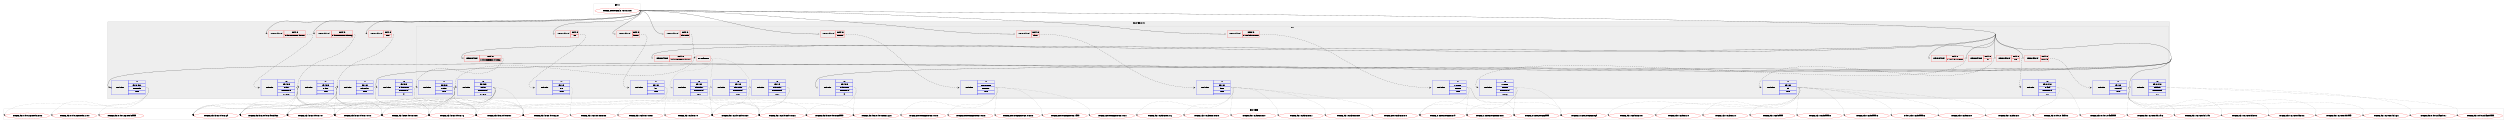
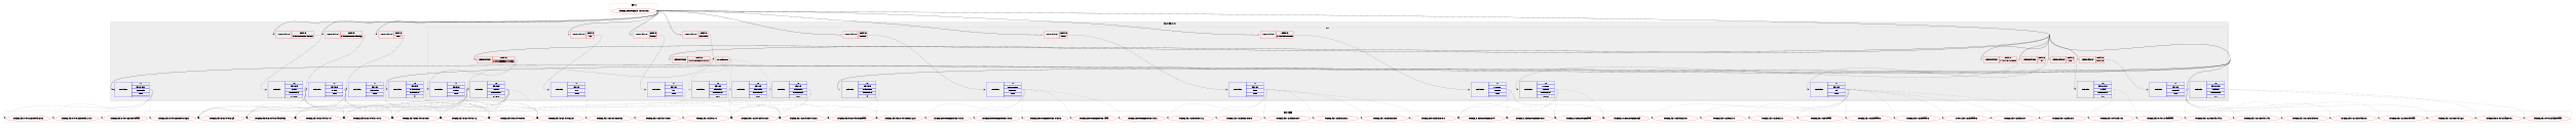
  digraph {
    compound=true
    concentrate=true
    fontname=Helvetica
    fontsize=10
    newrank=true
    rankdir=TB
    ranksep=1.5
    node [color=red fontname=Helvetica fontsize=10]
    edge [arrowhead=vee headport=w style=dotted tailport=e weight=100]
    n1 [label="portage://app-portage/layman-2.4.2-r1" width=4]
    n2 [color=blue label=<<TABLE BORDER="0" CELLBORDER="1" CELLSPACING="0" CELLPADDING="4" WIDTH="220"><TR><TD ROWSPAN="6" CELLPADDING="30">pack_dep</TD></TR><TR><TD WIDTH="110">no</TD></TR><TR><TD>dev-lang</TD></TR><TR><TD>python</TD></TR><TR><TD>greaterequal</TD></TR><TR><TD>2.7.5-r2</TD></TR></TABLE>> shape=none]
    n3 [label=<<TABLE BORDER="0" CELLBORDER="1" CELLSPACING="0" CELLPADDING="4"><TR><TD ROWSPAN="3" CELLPADDING="10">use_conditional</TD></TR><TR><TD>positive</TD></TR><TR><TD>python_targets_python2_7</TD></TR></TABLE>> shape=none]
    n4 [color=blue label=<<TABLE BORDER="0" CELLBORDER="1" CELLSPACING="0" CELLPADDING="4" WIDTH="220"><TR><TD ROWSPAN="6" CELLPADDING="30">pack_dep</TD></TR><TR><TD WIDTH="110">no</TD></TR><TR><TD>dev-lang</TD></TR><TR><TD>python</TD></TR><TR><TD>none</TD></TR><TR><TD></TD></TR></TABLE>> shape=none]
    n5 [label=<<TABLE BORDER="0" CELLBORDER="1" CELLSPACING="0" CELLPADDING="4"><TR><TD ROWSPAN="3" CELLPADDING="10">use_conditional</TD></TR><TR><TD>positive</TD></TR><TR><TD>python_targets_python3_6</TD></TR></TABLE>> shape=none]
    n6 [color=blue label=<<TABLE BORDER="0" CELLBORDER="1" CELLSPACING="0" CELLPADDING="4" WIDTH="220"><TR><TD ROWSPAN="6" CELLPADDING="30">pack_dep</TD></TR><TR><TD WIDTH="110">no</TD></TR><TR><TD>dev-vcs</TD></TR><TR><TD>subversion</TD></TR><TR><TD>none</TD></TR><TR><TD></TD></TR></TABLE>> shape=none]
    n7 [label=<<TABLE BORDER="0" CELLBORDER="1" CELLSPACING="0" CELLPADDING="4"><TR><TD ROWSPAN="3" CELLPADDING="10">use_conditional</TD></TR><TR><TD>positive</TD></TR><TR><TD>test</TD></TR></TABLE>> shape=none]
    n8 [color=blue label=<<TABLE BORDER="0" CELLBORDER="1" CELLSPACING="0" CELLPADDING="4" WIDTH="220"><TR><TD ROWSPAN="6" CELLPADDING="30">pack_dep</TD></TR><TR><TD WIDTH="110">no</TD></TR><TR><TD>dev-lang</TD></TR><TR><TD>python-exec</TD></TR><TR><TD>greaterequal</TD></TR><TR><TD>2</TD></TR></TABLE>> shape=none]
    n9 [color=blue label=<<TABLE BORDER="0" CELLBORDER="1" CELLSPACING="0" CELLPADDING="4" WIDTH="220"><TR><TD ROWSPAN="6" CELLPADDING="30">pack_dep</TD></TR><TR><TD WIDTH="110">no</TD></TR><TR><TD>dev-python</TD></TR><TR><TD>setuptools</TD></TR><TR><TD>none</TD></TR><TR><TD></TD></TR></TABLE>> shape=none]
    n10 [color=blue label=<<TABLE BORDER="0" CELLBORDER="1" CELLSPACING="0" CELLPADDING="4" WIDTH="220"><TR><TD ROWSPAN="6" CELLPADDING="30">pack_dep</TD></TR><TR><TD WIDTH="110">no</TD></TR><TR><TD>sys-apps</TD></TR><TR><TD>portage</TD></TR><TR><TD>none</TD></TR><TR><TD></TD></TR></TABLE>> shape=none]
    n11 [label=<<TABLE BORDER="0" CELLBORDER="1" CELLSPACING="0" CELLPADDING="4"><TR><TD ROWSPAN="3" CELLPADDING="10">use_conditional</TD></TR><TR><TD>negative</TD></TR><TR><TD>sync-plugin-portage</TD></TR></TABLE>> shape=none]
    n12 [color=blue label=<<TABLE BORDER="0" CELLBORDER="1" CELLSPACING="0" CELLPADDING="4" WIDTH="220"><TR><TD ROWSPAN="6" CELLPADDING="30">pack_dep</TD></TR><TR><TD WIDTH="110">no</TD></TR><TR><TD>dev-vcs</TD></TR><TR><TD>bzr</TD></TR><TR><TD>none</TD></TR><TR><TD></TD></TR></TABLE>> shape=none]
    n13 [label=<<TABLE BORDER="0" CELLBORDER="1" CELLSPACING="0" CELLPADDING="4"><TR><TD ROWSPAN="3" CELLPADDING="10">use_conditional</TD></TR><TR><TD>positive</TD></TR><TR><TD>bazaar</TD></TR></TABLE>> shape=none]
    n14 [color=blue label=<<TABLE BORDER="0" CELLBORDER="1" CELLSPACING="0" CELLPADDING="4" WIDTH="220"><TR><TD ROWSPAN="6" CELLPADDING="30">pack_dep</TD></TR><TR><TD WIDTH="110">no</TD></TR><TR><TD>dev-vcs</TD></TR><TR><TD>cvs</TD></TR><TR><TD>none</TD></TR><TR><TD></TD></TR></TABLE>> shape=none]
    n15 [label=<<TABLE BORDER="0" CELLBORDER="1" CELLSPACING="0" CELLPADDING="4"><TR><TD ROWSPAN="3" CELLPADDING="10">use_conditional</TD></TR><TR><TD>positive</TD></TR><TR><TD>cvs</TD></TR></TABLE>> shape=none]
    n16 [color=blue label=<<TABLE BORDER="0" CELLBORDER="1" CELLSPACING="0" CELLPADDING="4" WIDTH="220"><TR><TD ROWSPAN="6" CELLPADDING="30">pack_dep</TD></TR><TR><TD WIDTH="110">no</TD></TR><TR><TD>dev-vcs</TD></TR><TR><TD>darcs</TD></TR><TR><TD>none</TD></TR><TR><TD></TD></TR></TABLE>> shape=none]
    n17 [label=<<TABLE BORDER="0" CELLBORDER="1" CELLSPACING="0" CELLPADDING="4"><TR><TD ROWSPAN="3" CELLPADDING="10">use_conditional</TD></TR><TR><TD>positive</TD></TR><TR><TD>darcs</TD></TR></TABLE>> shape=none]
    n18 [color=blue label=<<TABLE BORDER="0" CELLBORDER="1" CELLSPACING="0" CELLPADDING="4" WIDTH="220"><TR><TD ROWSPAN="6" CELLPADDING="30">pack_dep</TD></TR><TR><TD WIDTH="110">no</TD></TR><TR><TD>app-portage</TD></TR><TR><TD>g-sorcery</TD></TR><TR><TD>none</TD></TR><TR><TD></TD></TR></TABLE>> shape=none]
    n19 [label=<<TABLE BORDER="0" CELLBORDER="1" CELLSPACING="0" CELLPADDING="4"><TR><TD ROWSPAN="3" CELLPADDING="10">use_conditional</TD></TR><TR><TD>positive</TD></TR><TR><TD>g-sorcery</TD></TR></TABLE>> shape=none]
    n20 [color=blue label=<<TABLE BORDER="0" CELLBORDER="1" CELLSPACING="0" CELLPADDING="4" WIDTH="220"><TR><TD ROWSPAN="6" CELLPADDING="30">pack_dep</TD></TR><TR><TD WIDTH="110">no</TD></TR><TR><TD>dev-vcs</TD></TR><TR><TD>git</TD></TR><TR><TD>none</TD></TR><TR><TD></TD></TR></TABLE>> shape=none]
    n21 [label=<<TABLE BORDER="0" CELLBORDER="1" CELLSPACING="0" CELLPADDING="4"><TR><TD ROWSPAN="3" CELLPADDING="10">use_conditional</TD></TR><TR><TD>positive</TD></TR><TR><TD>git</TD></TR></TABLE>> shape=none]
    n22 [color=blue label=<<TABLE BORDER="0" CELLBORDER="1" CELLSPACING="0" CELLPADDING="4" WIDTH="220"><TR><TD ROWSPAN="6" CELLPADDING="30">pack_dep</TD></TR><TR><TD WIDTH="110">no</TD></TR><TR><TD>dev-python</TD></TR><TR><TD>pyGPG</TD></TR><TR><TD>greaterequal</TD></TR><TR><TD>0.2</TD></TR></TABLE>> shape=none]
    n23 [label=<<TABLE BORDER="0" CELLBORDER="1" CELLSPACING="0" CELLPADDING="4"><TR><TD ROWSPAN="3" CELLPADDING="10">use_conditional</TD></TR><TR><TD>positive</TD></TR><TR><TD>gpg</TD></TR></TABLE>> shape=none]
    n24 [color=blue label=<<TABLE BORDER="0" CELLBORDER="1" CELLSPACING="0" CELLPADDING="4" WIDTH="220"><TR><TD ROWSPAN="6" CELLPADDING="30">pack_dep</TD></TR><TR><TD WIDTH="110">no</TD></TR><TR><TD>dev-vcs</TD></TR><TR><TD>mercurial</TD></TR><TR><TD>none</TD></TR><TR><TD></TD></TR></TABLE>> shape=none]
    n25 [label=<<TABLE BORDER="0" CELLBORDER="1" CELLSPACING="0" CELLPADDING="4"><TR><TD ROWSPAN="3" CELLPADDING="10">use_conditional</TD></TR><TR><TD>positive</TD></TR><TR><TD>mercurial</TD></TR></TABLE>> shape=none]
    n26 [color=blue label=<<TABLE BORDER="0" CELLBORDER="1" CELLSPACING="0" CELLPADDING="4" WIDTH="220"><TR><TD ROWSPAN="6" CELLPADDING="30">pack_dep</TD></TR><TR><TD WIDTH="110">no</TD></TR><TR><TD>dev-lang</TD></TR><TR><TD>python</TD></TR><TR><TD>greaterequal</TD></TR><TR><TD>2.7.5-r2</TD></TR></TABLE>> shape=none]
    n27 [label=<<TABLE BORDER="0" CELLBORDER="1" CELLSPACING="0" CELLPADDING="4"><TR><TD ROWSPAN="3" CELLPADDING="10">use_conditional</TD></TR><TR><TD>positive</TD></TR><TR><TD>python_targets_python2_7</TD></TR></TABLE>> shape=none]
    n28 [color=blue label=<<TABLE BORDER="0" CELLBORDER="1" CELLSPACING="0" CELLPADDING="4" WIDTH="220"><TR><TD ROWSPAN="6" CELLPADDING="30">pack_dep</TD></TR><TR><TD WIDTH="110">no</TD></TR><TR><TD>dev-lang</TD></TR><TR><TD>python</TD></TR><TR><TD>none</TD></TR><TR><TD></TD></TR></TABLE>> shape=none]
    n29 [label=<<TABLE BORDER="0" CELLBORDER="1" CELLSPACING="0" CELLPADDING="4"><TR><TD ROWSPAN="3" CELLPADDING="10">use_conditional</TD></TR><TR><TD>positive</TD></TR><TR><TD>python_targets_python3_6</TD></TR></TABLE>> shape=none]
    n30 [color=blue label=<<TABLE BORDER="0" CELLBORDER="1" CELLSPACING="0" CELLPADDING="4" WIDTH="220"><TR><TD ROWSPAN="6" CELLPADDING="30">pack_dep</TD></TR><TR><TD WIDTH="110">no</TD></TR><TR><TD>dev-vcs</TD></TR><TR><TD>subversion</TD></TR><TR><TD>greaterequal</TD></TR><TR><TD>1.5.4</TD></TR></TABLE>> shape=none]
    n31 [color=blue label=<<TABLE BORDER="0" CELLBORDER="1" CELLSPACING="0" CELLPADDING="4" WIDTH="220"><TR><TD ROWSPAN="6" CELLPADDING="30">pack_dep</TD></TR><TR><TD WIDTH="110">no</TD></TR><TR><TD>dev-vcs</TD></TR><TR><TD>subversion</TD></TR><TR><TD>greaterequal</TD></TR><TR><TD>1.5.4</TD></TR></TABLE>> shape=none]
    n32 [color=blue label=<<TABLE BORDER="0" CELLBORDER="1" CELLSPACING="0" CELLPADDING="4" WIDTH="220"><TR><TD ROWSPAN="6" CELLPADDING="30">pack_dep</TD></TR><TR><TD WIDTH="110">no</TD></TR><TR><TD>dev-vcs</TD></TR><TR><TD>subversion</TD></TR><TR><TD>greaterequal</TD></TR><TR><TD>1.5.4</TD></TR></TABLE>> shape=none]
    n33 [label=<<TABLE BORDER="0" CELLBORDER="1" CELLSPACING="0" CELLPADDING="4"><TR><TD CELLPADDING="10">any_of_group</TD></TR></TABLE>> shape=none]
    n34 [label=<<TABLE BORDER="0" CELLBORDER="1" CELLSPACING="0" CELLPADDING="4"><TR><TD ROWSPAN="3" CELLPADDING="10">use_conditional</TD></TR><TR><TD>positive</TD></TR><TR><TD>subversion</TD></TR></TABLE>> shape=none]
    n35 [color=blue label=<<TABLE BORDER="0" CELLBORDER="1" CELLSPACING="0" CELLPADDING="4" WIDTH="220"><TR><TD ROWSPAN="6" CELLPADDING="30">pack_dep</TD></TR><TR><TD WIDTH="110">no</TD></TR><TR><TD>sys-apps</TD></TR><TR><TD>portage</TD></TR><TR><TD>greaterequal</TD></TR><TR><TD>2.2.16</TD></TR></TABLE>> shape=none]
    n36 [label=<<TABLE BORDER="0" CELLBORDER="1" CELLSPACING="0" CELLPADDING="4"><TR><TD ROWSPAN="3" CELLPADDING="10">use_conditional</TD></TR><TR><TD>positive</TD></TR><TR><TD>sync-plugin-portage</TD></TR></TABLE>> shape=none]
    n37 [color=blue label=<<TABLE BORDER="0" CELLBORDER="1" CELLSPACING="0" CELLPADDING="4" WIDTH="220"><TR><TD ROWSPAN="6" CELLPADDING="30">pack_dep</TD></TR><TR><TD WIDTH="110">no</TD></TR><TR><TD>dev-lang</TD></TR><TR><TD>python-exec</TD></TR><TR><TD>greaterequal</TD></TR><TR><TD>2</TD></TR></TABLE>> shape=none]
    n38 [color=blue label=<<TABLE BORDER="0" CELLBORDER="1" CELLSPACING="0" CELLPADDING="4" WIDTH="220"><TR><TD ROWSPAN="6" CELLPADDING="30">pack_dep</TD></TR><TR><TD WIDTH="110">no</TD></TR><TR><TD>dev-python</TD></TR><TR><TD>ssl-fetch</TD></TR><TR><TD>greaterequal</TD></TR><TR><TD>0.4</TD></TR></TABLE>> shape=none]
    n39 [label="portage://dev-lang/python-3.9.0_alpha2" width=4]
    n40 [label="portage://dev-lang/python-3.8.1" width=4]
    n41 [label="portage://dev-lang/python-3.7.6" width=4]
    n42 [label="portage://dev-lang/python-3.7.5-r1" width=4]
    n43 [label="portage://dev-lang/python-3.6.9" width=4]
    n44 [label="portage://dev-lang/python-3.6.10" width=4]
    n45 [label="portage://dev-lang/python-2.7.17-r1" width=4]
    n46 [label="portage://dev-lang/python-2.7.17" width=4]
    n47 [label="portage://dev-vcs/subversion-1.13.0" width=4]
    n48 [label="portage://dev-vcs/subversion-1.12.2" width=4]
    n49 [label="portage://dev-lang/python-exec-9999" width=4]
    n50 [label="portage://dev-lang/python-exec-2.4.6-r1" width=4]
    n51 [label="portage://dev-python/setuptools-9999" width=4]
    n52 [label="portage://dev-python/setuptools-44.0.0" width=4]
    n53 [label="portage://dev-python/setuptools-42.0.2" width=4]
+   n54 [label="portage://dev-python/setuptools-40.6.3" width=4]
    n55 [label="portage://sys-apps/portage-9999" width=4]
    n56 [label="portage://sys-apps/portage-2.3.84-r1" width=4]
    n57 [label="portage://sys-apps/portage-2.3.79" width=4]
    n58 [label="portage://sys-apps/portage-2.3.69" width=4]
    n59 [label="portage://dev-vcs/bzr-2.7.1_pre" width=4]
    n60 [label="portage://dev-vcs/bzr-2.7.0" width=4]
    n61 [label="portage://dev-vcs/cvs-1.12.12-r12" width=4]
    n62 [label="portage://dev-vcs/darcs-8.8.4-r6" width=4]
    n63 [label="portage://dev-vcs/darcs-2.12.5" width=4]
    n64 [label="portage://dev-vcs/darcs-2.12.4" width=4]
    n65 [label="portage://dev-vcs/darcs-2.12.0" width=4]
    n66 [label="portage://dev-vcs/darcs-2.10.3-r1" width=4]
    n67 [label="portage://app-vcs/darcs-2.10.1" width=4]
    n68 [label="portage://app-portage/g-sorcery-9999" width=4]
    n69 [label="portage://app-portage/g-sorcery-0.2.1-r1" width=4]
    n70 [label="portage://app-portage/g-sorcery-0.2.1" width=4]
    n71 [label="portage://app-portage/g-sorcery-0.2-r1" width=4]
    n72 [label="portage://app-portage/g-sorcery-0.1-r1" width=4]
    n73 [label="python://dev-vcs/git-9999-r3" width=4]
    n74 [label="portage://dev-vcs/git-9999-r2" width=4]
    n75 [label="portage://dev-vcs/git-9999-r1" width=4]
    n76 [label="portage://dev-vcs/git-9999" width=4]
    n77 [label="portage://dev-vcs/git-2.24.1" width=4]
    n78 [label="portage://dev-vcs/git-2.24.0" width=4]
    n79 [label="portage://dev-vcs/git-2.23.1-r1" width=4]
    n80 [label="portage://dev-vcs/git-2.21.1" width=4]
    n81 [label="portage://dev-vcs/git-2.21.0" width=4]
    n82 [label="portage://dev-python/pyGPG-9999" width=4]
-   n83 [label="portage://dev-python/pyGPG-0.2" width=4]
+   n83 [label="portage://dev-python/dev-0.2" width=4]
    n84 [label="portage://dev-vcs/mercurial-9999" width=4]
    n85 [label="portage://dev-vcs/mercurial-5.1.2" width=4]
    n86 [label="portage://dev-vcs/mercurial-5.0.2" width=4]
    n87 [label="portage://dev-vcs/mercurial-4.9.1" width=4]
    n88 [label="portage://dev-vcs/mercurial-4.9-r2" width=4]
    n89 [label="portage://dev-vcs/mercurial-4.6.2" width=4]
    n90 [label="portage://dev-python/ssl-fetch-9999" width=4]
    n91 [label="portage://dev-python/ssl-fetch-0.4" width=4]
    subgraph cluster_1 {
      color=gray
      label=<<i>ebuild</i>>
      n1
    }
    subgraph cluster_2 {
      color=gray
      label=<<i>dependencies</i>>
      subgraph cluster_3 {
        color=gray
        fillcolor="#eeeeee"
        label=<<i>compile</i>>
        style=filled
        subgraph sub_4 {
          color=gray
          fillcolor="#eeeeee"
          label=<<i>compile</i>>
          style=filled
          n3
          subgraph sub_5 {
            color=gray
            fillcolor="#eeeeee"
            label=<<i>compile</i>>
            style=filled
            n2
          }
        }
        subgraph sub_6 {
          color=gray
          fillcolor="#eeeeee"
          label=<<i>compile</i>>
          style=filled
          n5
          subgraph sub_7 {
            color=gray
            fillcolor="#eeeeee"
            label=<<i>compile</i>>
            style=filled
            n4
          }
        }
        subgraph sub_8 {
          color=gray
          fillcolor="#eeeeee"
          label=<<i>compile</i>>
          style=filled
          n7
          subgraph sub_9 {
            color=gray
            fillcolor="#eeeeee"
            label=<<i>compile</i>>
            style=filled
            n6
          }
        }
        subgraph sub_10 {
          color=gray
          fillcolor="#eeeeee"
          label=<<i>compile</i>>
          style=filled
          n8
        }
        subgraph sub_11 {
          color=gray
          fillcolor="#eeeeee"
          label=<<i>compile</i>>
          style=filled
          n9
        }
      }
      subgraph cluster_12 {
        color=gray
        fillcolor="#eeeeee"
        label=<<i>compile and run</i>>
        style=filled
      }
      subgraph cluster_13 {
        color=gray
        fillcolor="#eeeeee"
        label=<<i>run</i>>
        style=filled
        subgraph sub_14 {
          color=gray
          fillcolor="#eeeeee"
          label=<<i>run</i>>
          style=filled
          n11
          subgraph sub_15 {
            color=gray
            fillcolor="#eeeeee"
            label=<<i>run</i>>
            style=filled
            n10
          }
        }
        subgraph sub_16 {
          color=gray
          fillcolor="#eeeeee"
          label=<<i>run</i>>
          style=filled
          n13
          subgraph sub_17 {
            color=gray
            fillcolor="#eeeeee"
            label=<<i>run</i>>
            style=filled
            n12
          }
        }
        subgraph sub_18 {
          color=gray
          fillcolor="#eeeeee"
          label=<<i>run</i>>
          style=filled
          n15
          subgraph sub_19 {
            color=gray
            fillcolor="#eeeeee"
            label=<<i>run</i>>
            style=filled
            n14
          }
        }
        subgraph sub_20 {
          color=gray
          fillcolor="#eeeeee"
          label=<<i>run</i>>
          style=filled
          n17
          subgraph sub_21 {
            color=gray
            fillcolor="#eeeeee"
            label=<<i>run</i>>
            style=filled
            n16
          }
        }
        subgraph sub_22 {
          color=gray
          fillcolor="#eeeeee"
          label=<<i>run</i>>
          style=filled
          n19
          subgraph sub_23 {
            color=gray
            fillcolor="#eeeeee"
            label=<<i>run</i>>
            style=filled
            n18
          }
        }
        subgraph sub_24 {
          color=gray
          fillcolor="#eeeeee"
          label=<<i>run</i>>
          style=filled
          n21
          subgraph sub_25 {
            color=gray
            fillcolor="#eeeeee"
            label=<<i>run</i>>
            style=filled
            n20
          }
        }
        subgraph sub_26 {
          color=gray
          fillcolor="#eeeeee"
          label=<<i>run</i>>
          style=filled
          n23
          subgraph sub_27 {
            color=gray
            fillcolor="#eeeeee"
            label=<<i>run</i>>
            style=filled
            n22
          }
        }
        subgraph sub_28 {
          color=gray
          fillcolor="#eeeeee"
          label=<<i>run</i>>
          style=filled
          n25
          subgraph sub_29 {
            color=gray
            fillcolor="#eeeeee"
            label=<<i>run</i>>
            style=filled
            n24
          }
        }
        subgraph sub_30 {
          color=gray
          fillcolor="#eeeeee"
          label=<<i>run</i>>
          style=filled
          n27
          subgraph sub_31 {
            color=gray
            fillcolor="#eeeeee"
            label=<<i>run</i>>
            style=filled
            n26
          }
        }
        subgraph sub_32 {
          color=gray
          fillcolor="#eeeeee"
          label=<<i>run</i>>
          style=filled
          n29
          subgraph sub_33 {
            color=gray
            fillcolor="#eeeeee"
            label=<<i>run</i>>
            style=filled
            n28
          }
        }
        subgraph sub_34 {
          color=gray
          fillcolor="#eeeeee"
          label=<<i>run</i>>
          style=filled
          n34
          subgraph sub_35 {
            color=gray
            fillcolor="#eeeeee"
            label=<<i>run</i>>
            style=filled
            n33
            subgraph sub_36 {
              color=gray
              fillcolor="#eeeeee"
              label=<<i>run</i>>
              style=filled
              n30
            }
            subgraph sub_37 {
              color=gray
              fillcolor="#eeeeee"
              label=<<i>run</i>>
              style=filled
              n31
            }
            subgraph sub_38 {
              color=gray
              fillcolor="#eeeeee"
              label=<<i>run</i>>
              style=filled
              n32
            }
          }
        }
        subgraph sub_39 {
          color=gray
          fillcolor="#eeeeee"
          label=<<i>run</i>>
          style=filled
          n36
          subgraph sub_40 {
            color=gray
            fillcolor="#eeeeee"
            label=<<i>run</i>>
            style=filled
            n35
          }
        }
        subgraph sub_41 {
          color=gray
          fillcolor="#eeeeee"
          label=<<i>run</i>>
          style=filled
          n37
        }
        subgraph sub_42 {
          color=gray
          fillcolor="#eeeeee"
          label=<<i>run</i>>
          style=filled
          n38
        }
      }
    }
    subgraph cluster_43 {
      color=gray
      label=<<i>candidates</i>>
      rank=same
      subgraph sub_44 {
        color=black
        label=<<i>candidates</i>>
        nodesep=1
        rank=same
        n39
        n40
        n41
        n42
        n43
        n44
        n45
        n46
      }
      subgraph sub_45 {
        color=black
        label=<<i>candidates</i>>
        nodesep=1
        rank=same
        n39
        n40
        n41
        n42
        n43
        n44
        n45
        n46
      }
      subgraph sub_46 {
        color=black
        label=<<i>candidates</i>>
        nodesep=1
        rank=same
        n47
        n48
      }
      subgraph sub_47 {
        color=black
        label=<<i>candidates</i>>
        nodesep=1
        rank=same
        n49
        n50
      }
      subgraph sub_48 {
        color=black
        label=<<i>candidates</i>>
        nodesep=1
        rank=same
        n47
        n48
      }
      subgraph sub_49 {
        color=black
        label=<<i>candidates</i>>
        nodesep=1
        rank=same
        n51
        n52
        n53
+       n54
      }
      subgraph sub_50 {
        color=black
        label=<<i>candidates</i>>
        nodesep=1
        rank=same
        n55
        n56
        n57
        n58
      }
      subgraph sub_51 {
        color=black
        label=<<i>candidates</i>>
        nodesep=1
        rank=same
        n59
        n60
      }
      subgraph sub_52 {
        color=black
        label=<<i>candidates</i>>
        nodesep=1
        rank=same
        n61
      }
      subgraph sub_53 {
        color=black
        label=<<i>candidates</i>>
        nodesep=1
        rank=same
        n62
        n63
        n64
        n65
        n66
        n67
      }
      subgraph sub_54 {
        color=black
        label=<<i>candidates</i>>
        nodesep=1
        rank=same
        n68
        n69
        n70
        n71
        n72
      }
      subgraph sub_55 {
        color=black
        label=<<i>candidates</i>>
        nodesep=1
        rank=same
        n73
        n74
        n75
        n76
        n77
        n78
        n79
        n80
        n81
      }
      subgraph sub_56 {
        color=black
        label=<<i>candidates</i>>
        nodesep=1
        rank=same
        n82
        n83
      }
      subgraph sub_57 {
        color=black
        label=<<i>candidates</i>>
        nodesep=1
        rank=same
        n84
        n85
        n86
        n87
        n88
        n89
      }
      subgraph sub_58 {
        color=black
        label=<<i>candidates</i>>
        nodesep=1
        rank=same
        n39
        n40
        n41
        n42
        n43
        n44
        n45
        n46
      }
      subgraph sub_59 {
        color=black
        label=<<i>candidates</i>>
        nodesep=1
        rank=same
        n39
        n40
        n41
        n42
        n43
        n44
        n45
        n46
      }
      subgraph sub_60 {
        color=black
        label=<<i>candidates</i>>
        nodesep=1
        rank=same
        n47
        n48
      }
      subgraph sub_61 {
        color=black
        label=<<i>candidates</i>>
        nodesep=1
        rank=same
        n47
        n48
      }
      subgraph sub_62 {
        color=black
        label=<<i>candidates</i>>
        nodesep=1
        rank=same
        n55
        n56
        n57
        n58
      }
      subgraph sub_63 {
        color=black
        label=<<i>candidates</i>>
        nodesep=1
        rank=same
        n49
        n50
      }
      subgraph sub_64 {
        color=black
        label=<<i>candidates</i>>
        nodesep=1
        rank=same
        n90
        n91
      }
    }
    n1 -> n3 [style=solid weight=20]
    n1 -> n5 [style=solid weight=20]
    n1 -> n7 [style=solid weight=20]
    n1 -> n8 [style=solid weight=20]
    n1 -> n9 [style=solid weight=20]
    n1 -> n11 [arrowhead=odot style=solid weight=20]
    n1 -> n13 [arrowhead=odot style=solid weight=20]
    n1 -> n15 [arrowhead=odot style=solid weight=20]
    n1 -> n17 [arrowhead=odot style=solid weight=20]
    n1 -> n19 [arrowhead=odot style=solid weight=20]
    n1 -> n21 [arrowhead=odot style=solid weight=20]
    n1 -> n23 [arrowhead=odot style=solid weight=20]
    n1 -> n25 [arrowhead=odot style=solid weight=20]
    n1 -> n27 [arrowhead=odot style=solid weight=20]
    n1 -> n29 [arrowhead=odot style=solid weight=20]
    n1 -> n34 [arrowhead=odot style=solid weight=20]
    n1 -> n36 [arrowhead=odot style=solid weight=20]
    n1 -> n37 [arrowhead=odot style=solid weight=20]
    n1 -> n38 [arrowhead=odot style=solid weight=20]
    n2 -> n39
    n2 -> n40
    n2 -> n41
    n2 -> n42
    n2 -> n43
    n2 -> n44
    n2 -> n45
    n2 -> n46
    n3 -> n2 [style=dashed weight=20]
    n4 -> n39
    n4 -> n40
    n4 -> n41
    n4 -> n42
    n4 -> n43
    n4 -> n44
    n4 -> n45
    n4 -> n46
    n5 -> n4 [style=dashed weight=20]
    n6 -> n47
    n6 -> n48
    n7 -> n6 [style=dashed weight=20]
    n8 -> n49
    n8 -> n50
    n9 -> n51
    n9 -> n52
    n9 -> n53
+   n9 -> n54
    n10 -> n55
    n10 -> n56
    n10 -> n57
    n10 -> n58
    n11 -> n10 [style=dashed weight=20]
    n12 -> n59
    n12 -> n60
    n13 -> n12 [style=dashed weight=20]
    n14 -> n61
    n15 -> n14 [style=dashed weight=20]
    n16 -> n62
    n16 -> n63
    n16 -> n64
    n16 -> n65
    n16 -> n66
    n16 -> n67
    n17 -> n16 [style=dashed weight=20]
    n18 -> n68
    n18 -> n69
    n18 -> n70
    n18 -> n71
    n18 -> n72
    n19 -> n18 [style=dashed weight=20]
    n20 -> n73
    n20 -> n74
    n20 -> n75
    n20 -> n76
    n20 -> n77
    n20 -> n78
    n20 -> n79
    n20 -> n80
    n20 -> n81
    n21 -> n20 [style=dashed weight=20]
    n22 -> n82
    n22 -> n83
    n23 -> n22 [style=dashed weight=20]
    n24 -> n84
    n24 -> n85
    n24 -> n86
    n24 -> n87
    n24 -> n88
    n24 -> n89
    n25 -> n24 [style=dashed weight=20]
    n26 -> n39
    n26 -> n40
    n26 -> n41
    n26 -> n42
    n26 -> n43
    n26 -> n44
    n26 -> n45
    n26 -> n46
    n27 -> n26 [style=dashed weight=20]
    n28 -> n39
    n28 -> n40
    n28 -> n41
    n28 -> n42
    n28 -> n43
    n28 -> n44
    n28 -> n45
    n28 -> n46
    n29 -> n28 [style=dashed weight=20]
    n30 -> n47
    n30 -> n48
    n31 -> n47
    n31 -> n48
    n32 -> n47
    n32 -> n48
    n33 -> n30 [arrowhead=oinv weight=20]
    n33 -> n31 [arrowhead=oinv weight=20]
    n33 -> n32 [arrowhead=oinv weight=20]
    n34 -> n33 [style=dashed weight=20]
    n35 -> n55
    n35 -> n56
    n35 -> n57
    n35 -> n58
    n36 -> n35 [style=dashed weight=20]
    n37 -> n49
    n37 -> n50
    n38 -> n90
    n38 -> n91
  }
